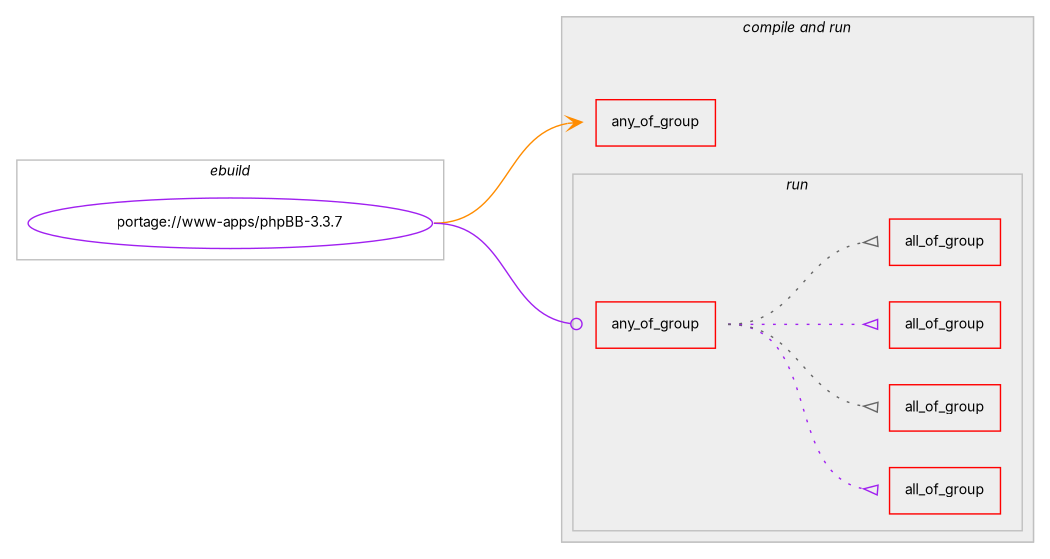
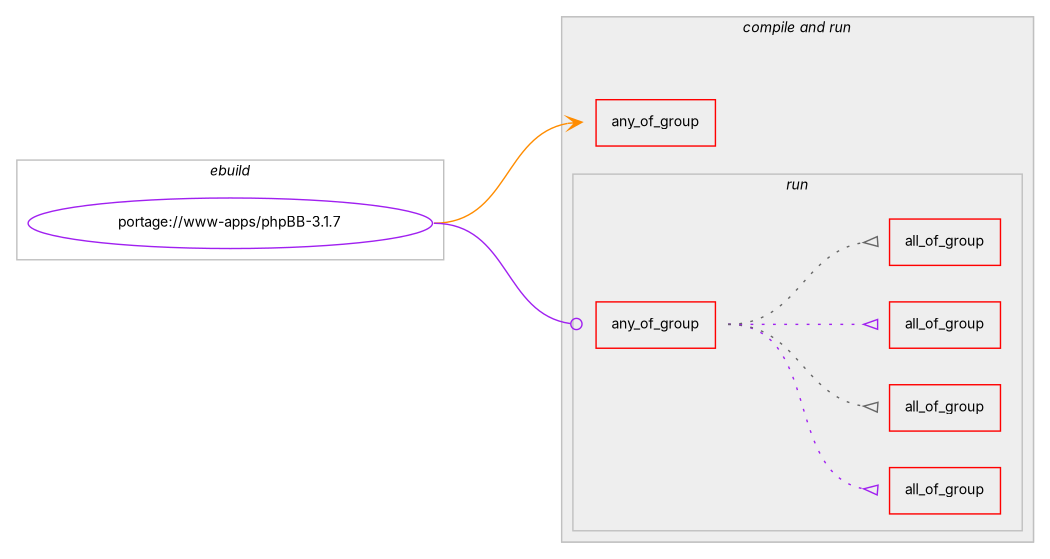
  digraph {
    compound=true
    concentrate=true
    fontname=Inter
    fontsize=10
    newrank=true
    rankdir=LR
    ranksep=1.5
    node [color=red fontname=Inter fontsize=10 shape=none]
    edge [arrowhead=oinv headport=w style=dotted tailport=e weight=20 color=purple fontname=Inter]
-   n1 [color=purple label="portage://www-apps/phpBB-3.3.7" width=4 shape=""]
+   n1 [color=purple label="portage://www-apps/phpBB-3.1.7" width=4 shape=""]
    n2 [label=<<TABLE BORDER="0" CELLBORDER="1" CELLSPACING="0" CELLPADDING="4"><TR><TD CELLPADDING="10">any_of_group</TD></TR></TABLE>>]
    n3 [label=<<TABLE BORDER="0" CELLBORDER="1" CELLSPACING="0" CELLPADDING="4"><TR><TD CELLPADDING="10">all_of_group</TD></TR></TABLE>>]
    n4 [label=<<TABLE BORDER="0" CELLBORDER="1" CELLSPACING="0" CELLPADDING="4"><TR><TD CELLPADDING="10">all_of_group</TD></TR></TABLE>>]
    n5 [label=<<TABLE BORDER="0" CELLBORDER="1" CELLSPACING="0" CELLPADDING="4"><TR><TD CELLPADDING="10">all_of_group</TD></TR></TABLE>>]
    n6 [label=<<TABLE BORDER="0" CELLBORDER="1" CELLSPACING="0" CELLPADDING="4"><TR><TD CELLPADDING="10">all_of_group</TD></TR></TABLE>>]
    n7 [label=<<TABLE BORDER="0" CELLBORDER="1" CELLSPACING="0" CELLPADDING="4"><TR><TD CELLPADDING="10">any_of_group</TD></TR></TABLE>>]
    subgraph cluster_1 {
      color=gray
      label=<<i>ebuild</i>>
      rank=same
      n1
    }
    subgraph cluster_2 {
      color=gray
      label=<<i>dependencies</i>>
      subgraph cluster_3 {
        color=gray
        fillcolor="#eeeeee"
        label=<<i>compile</i>>
        style=filled
        subgraph sub_4 {
          color=gray
          fillcolor="#eeeeee"
          label=<<i>compile</i>>
          style=filled
          n2
        }
      }
      subgraph cluster_5 {
        color=gray
        fillcolor="#eeeeee"
        label=<<i>compile and run</i>>
        style=filled
      }
      subgraph cluster_6 {
        color=gray
        fillcolor="#eeeeee"
        label=<<i>run</i>>
        style=filled
        subgraph sub_7 {
          color=gray
          fillcolor="#eeeeee"
          label=<<i>run</i>>
          style=filled
          n7
          subgraph sub_8 {
            color=gray
            fillcolor="#eeeeee"
            label=<<i>run</i>>
            style=filled
            n3
          }
          subgraph sub_9 {
            color=gray
            fillcolor="#eeeeee"
            label=<<i>run</i>>
            style=filled
            n4
          }
          subgraph sub_10 {
            color=gray
            fillcolor="#eeeeee"
            label=<<i>run</i>>
            style=filled
            n5
          }
          subgraph sub_11 {
            color=gray
            fillcolor="#eeeeee"
            label=<<i>run</i>>
            style=filled
            n6
          }
        }
      }
    }
    subgraph cluster_12 {
      color=gray
      label=<<i>candidates</i>>
      rank=same
    }
    n1 -> n2 [arrowhead=vee style=solid color=darkorange]
    n1 -> n7 [arrowhead=odot style=solid]
    n7 -> n3
    n7 -> n4 [color=gray40]
    n7 -> n5
    n7 -> n6 [color=gray40]
  }
